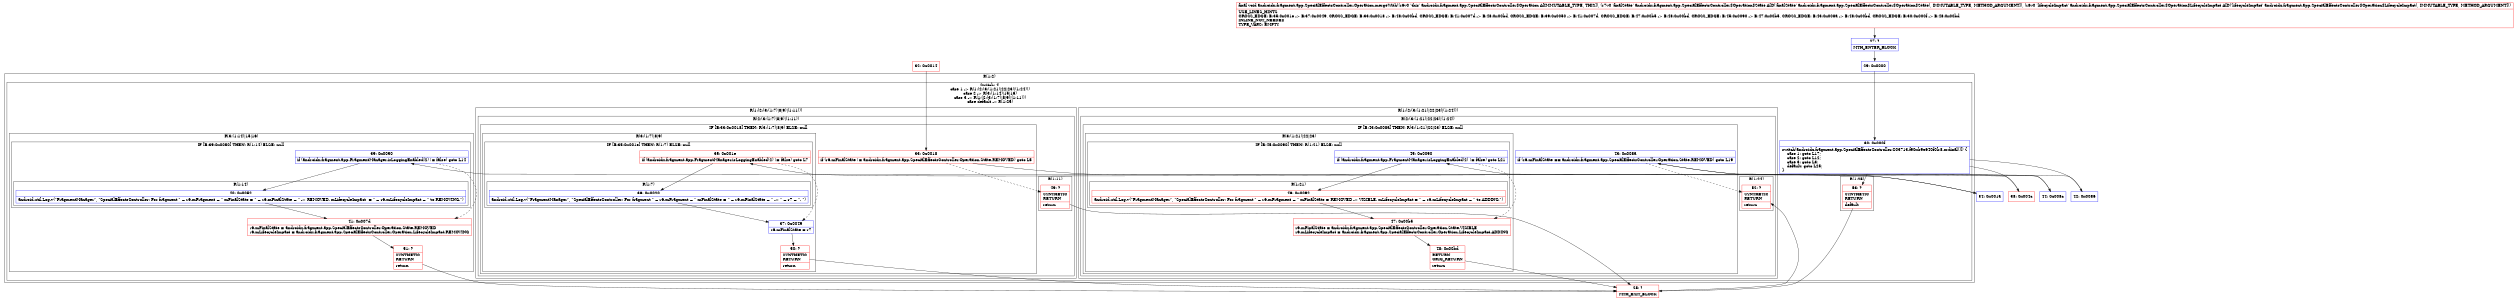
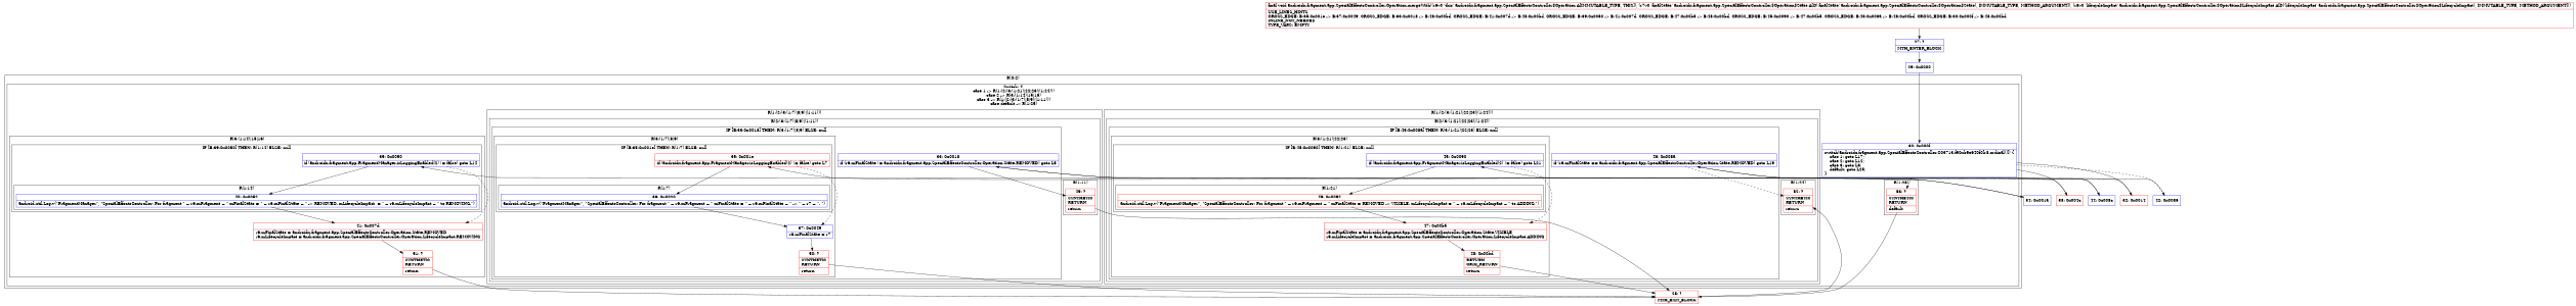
  digraph {
    node [color=red shape=record]
    n1 [label="{46\:\ 0x0092|android.util.Log.v(\"FragmentManager\", \"SpecialEffectsController: For fragment \" + r6.mFragment + \" mFinalState = REMOVED \-\> VISIBLE. mLifecycleImpact = \" + r6.mLifecycleImpact + \" to ADDING.\")\l}"]
    n2 [color=blue label="{45\:\ 0x0090|if (androidx.fragment.app.FragmentManager.isLoggingEnabled(2) != false) goto L21\l}"]
    n3 [label="{47\:\ 0x00b5|r6.mFinalState = androidx.fragment.app.SpecialEffectsController.Operation.State.VISIBLE\lr6.mLifecycleImpact = androidx.fragment.app.SpecialEffectsController.Operation.LifecycleImpact.ADDING\l}"]
    n4 [label="{48\:\ 0x00bd|RETURN\lORIG_RETURN\l|return\l}"]
    n5 [color=blue label="{43\:\ 0x008a|if (r6.mFinalState == androidx.fragment.app.SpecialEffectsController.Operation.State.REMOVED) goto L19\l}"]
    n6 [label="{52\:\ ?|SYNTHETIC\lRETURN\l|return\l}"]
    n7 [color=blue label="{40\:\ 0x0052|android.util.Log.v(\"FragmentManager\", \"SpecialEffectsController: For fragment \" + r6.mFragment + \" mFinalState = \" + r6.mFinalState + \" \-\> REMOVED. mLifecycleImpact  = \" + r6.mLifecycleImpact + \" to REMOVING.\")\l}"]
    n8 [color=blue label="{39\:\ 0x0050|if (androidx.fragment.app.FragmentManager.isLoggingEnabled(2) != false) goto L14\l}"]
    n9 [label="{41\:\ 0x007d|r6.mFinalState = androidx.fragment.app.SpecialEffectsController.Operation.State.REMOVED\lr6.mLifecycleImpact = androidx.fragment.app.SpecialEffectsController.Operation.LifecycleImpact.REMOVING\l}"]
    n10 [label="{51\:\ ?|SYNTHETIC\lRETURN\l|return\l}"]
    n11 [color=blue label="{36\:\ 0x0020|android.util.Log.v(\"FragmentManager\", \"SpecialEffectsController: For fragment \" + r6.mFragment + \" mFinalState = \" + r6.mFinalState + \" \-\> \" + r7 + \". \")\l}"]
    n12 [label="{35\:\ 0x001e|if (androidx.fragment.app.FragmentManager.isLoggingEnabled(2) != false) goto L7\l}"]
    n13 [color=blue label="{37\:\ 0x0049|r6.mFinalState = r7\l}"]
    n14 [label="{50\:\ ?|SYNTHETIC\lRETURN\l|return\l}"]
-   n15 [label="{33\:\ 0x0018|if (r6.mFinalState != androidx.fragment.app.SpecialEffectsController.Operation.State.REMOVED) goto L5\l}"]
+   n15 [color=blue label="{33\:\ 0x0018|if (r6.mFinalState != androidx.fragment.app.SpecialEffectsController.Operation.State.REMOVED) goto L5\l}"]
    n16 [label="{49\:\ ?|SYNTHETIC\lRETURN\l|return\l}"]
    n17 [label="{53\:\ ?|SYNTHETIC\lRETURN\l|default\l}"]
    n18 [color=blue label="{30\:\ 0x000f|switch(androidx.fragment.app.SpecialEffectsController.C03713.f90xb9e640f0[r8.ordinal()]) \{\l    case 1: goto L17;\l    case 2: goto L12;\l    case 3: goto L3;\l    default: goto L25;\l\}\l}"]
    n19 [label="{28\:\ ?|MTH_EXIT_BLOCK\l}"]
    n20 [color=blue label="{44\:\ 0x008c}"]
    n21 [color=blue label="{34\:\ 0x001a}"]
    n22 [label="{32\:\ 0x0014}"]
    n23 [label="{38\:\ 0x004c}"]
    n24 [color=blue label="{42\:\ 0x0086}"]
    n25 [color=blue label="{27\:\ ?|MTH_ENTER_BLOCK\l}"]
    n26 [color=blue label="{29\:\ 0x0000}"]
    n27 [label="{final void androidx.fragment.app.SpecialEffectsController.Operation.mergeWith((r6v0 'this' androidx.fragment.app.SpecialEffectsController$Operation A[IMMUTABLE_TYPE, THIS]), (r7v0 'finalState' androidx.fragment.app.SpecialEffectsController$Operation$State A[D('finalState' androidx.fragment.app.SpecialEffectsController$Operation$State), IMMUTABLE_TYPE, METHOD_ARGUMENT]), (r8v0 'lifecycleImpact' androidx.fragment.app.SpecialEffectsController$Operation$LifecycleImpact A[D('lifecycleImpact' androidx.fragment.app.SpecialEffectsController$Operation$LifecycleImpact), IMMUTABLE_TYPE, METHOD_ARGUMENT]))  | USE_LINES_HINTS\lCROSS_EDGE: B:35:0x001e \-\> B:37:0x0049, CROSS_EDGE: B:33:0x0018 \-\> B:48:0x00bd, CROSS_EDGE: B:41:0x007d \-\> B:48:0x00bd, CROSS_EDGE: B:39:0x0050 \-\> B:41:0x007d, CROSS_EDGE: B:47:0x00b5 \-\> B:48:0x00bd, CROSS_EDGE: B:45:0x0090 \-\> B:47:0x00b5, CROSS_EDGE: B:43:0x008a \-\> B:48:0x00bd, CROSS_EDGE: B:30:0x000f \-\> B:48:0x00bd\lINLINE_NOT_NEEDED\lTYPE_VARS: EMPTY\l}"]
    subgraph cluster_1 {
-     label="R(1:2)"
+     label="R(0:2)"
      subgraph cluster_2 {
        label="Switch: 4\n case 1 -> R(1:(2:(3:(1:21)|22|23)|(1:24)))\n case 2 -> R(3:(1:14)|15|16)\n case 3 -> R(1:(2:(3:(1:7)|8|9)|(1:11)))\n case default -> R(1:25)"
        n18
        subgraph cluster_3 {
          label="R(1:(2:(3:(1:21)|22|23)|(1:24)))"
          subgraph cluster_4 {
            label="R(2:(3:(1:21)|22|23)|(1:24))"
            subgraph cluster_5 {
              label="IF [B:43:0x008a] THEN: R(3:(1:21)|22|23) ELSE: null"
              n5
              subgraph cluster_6 {
                label="R(3:(1:21)|22|23)"
                n3
                n4
                subgraph cluster_7 {
                  label="IF [B:45:0x0090] THEN: R(1:21) ELSE: null"
                  n2
                  subgraph cluster_8 {
                    label="R(1:21)"
                    n1
                  }
                }
              }
            }
            subgraph cluster_9 {
              label="R(1:24)"
              n6
            }
          }
        }
        subgraph cluster_10 {
          label="R(3:(1:14)|15|16)"
          n9
          n10
          subgraph cluster_11 {
            label="IF [B:39:0x0050] THEN: R(1:14) ELSE: null"
            n8
            subgraph cluster_12 {
              label="R(1:14)"
              n7
            }
          }
        }
        subgraph cluster_13 {
          label="R(1:(2:(3:(1:7)|8|9)|(1:11)))"
          subgraph cluster_14 {
            label="R(2:(3:(1:7)|8|9)|(1:11))"
            subgraph cluster_15 {
              label="IF [B:33:0x0018] THEN: R(3:(1:7)|8|9) ELSE: null"
              n15
              subgraph cluster_16 {
                label="R(3:(1:7)|8|9)"
                n13
                n14
                subgraph cluster_17 {
                  label="IF [B:35:0x001e] THEN: R(1:7) ELSE: null"
                  n12
                  subgraph cluster_18 {
                    label="R(1:7)"
                    n11
                  }
                }
              }
            }
            subgraph cluster_19 {
              label="R(1:11)"
              n16
            }
          }
        }
        subgraph cluster_20 {
          label="R(1:25)"
          n17
        }
      }
    }
    n1 -> n3
    n2 -> n1
    n2 -> n3 [style=dashed]
    n3 -> n4
    n4 -> n19
    n5 -> n6 [style=dashed]
    n5 -> n20
    n7 -> n9
    n8 -> n7
    n8 -> n9 [style=dashed]
    n9 -> n10
    n10 -> n19
    n11 -> n13
    n12 -> n11
    n12 -> n13 [style=dashed]
    n13 -> n14
    n14 -> n19
-   n15 -> n16 [style=dashed]
+   n15 -> n16 [style=solid]
    n15 -> n21
    n16 -> n19
    n17 -> n19
    n18 -> n17
+   n18 -> n22
    n18 -> n23
-   n18 -> n24
+   n18 -> n24 [style=dashed]
    n19 -> n6
    n20 -> n2
    n21 -> n12
    n22 -> n15
    n23 -> n8
    n24 -> n5
    n25 -> n26
    n26 -> n18
    n27 -> n25
  }
